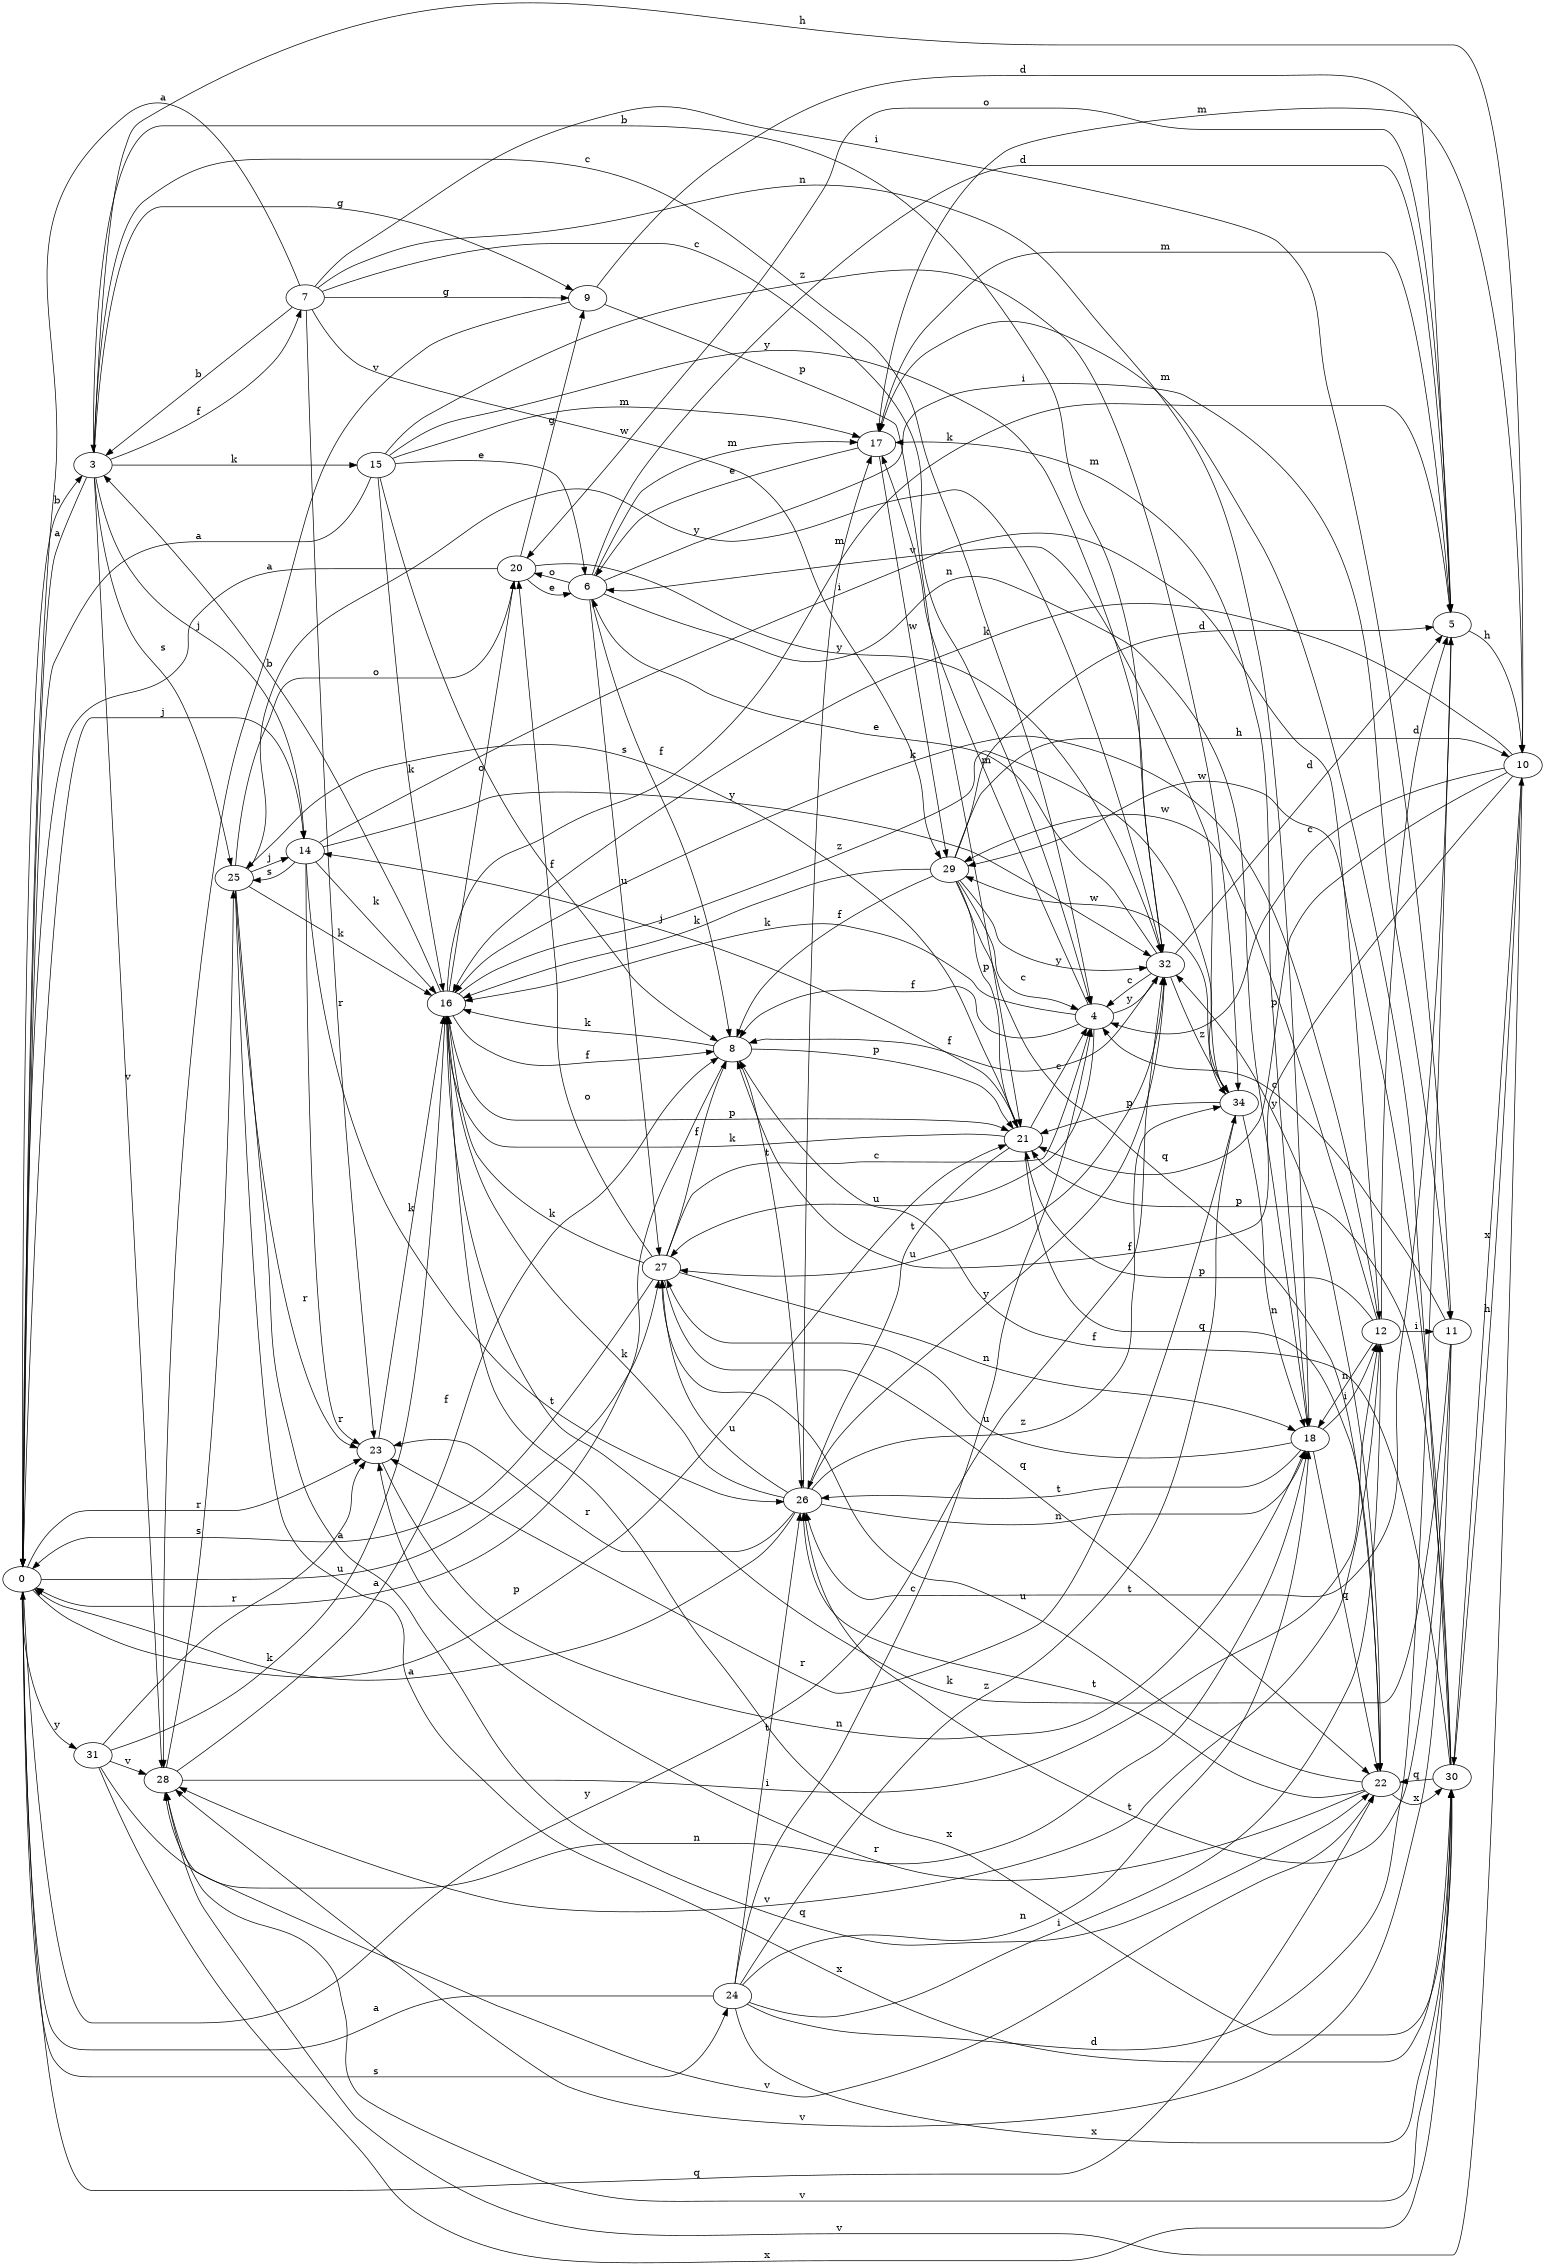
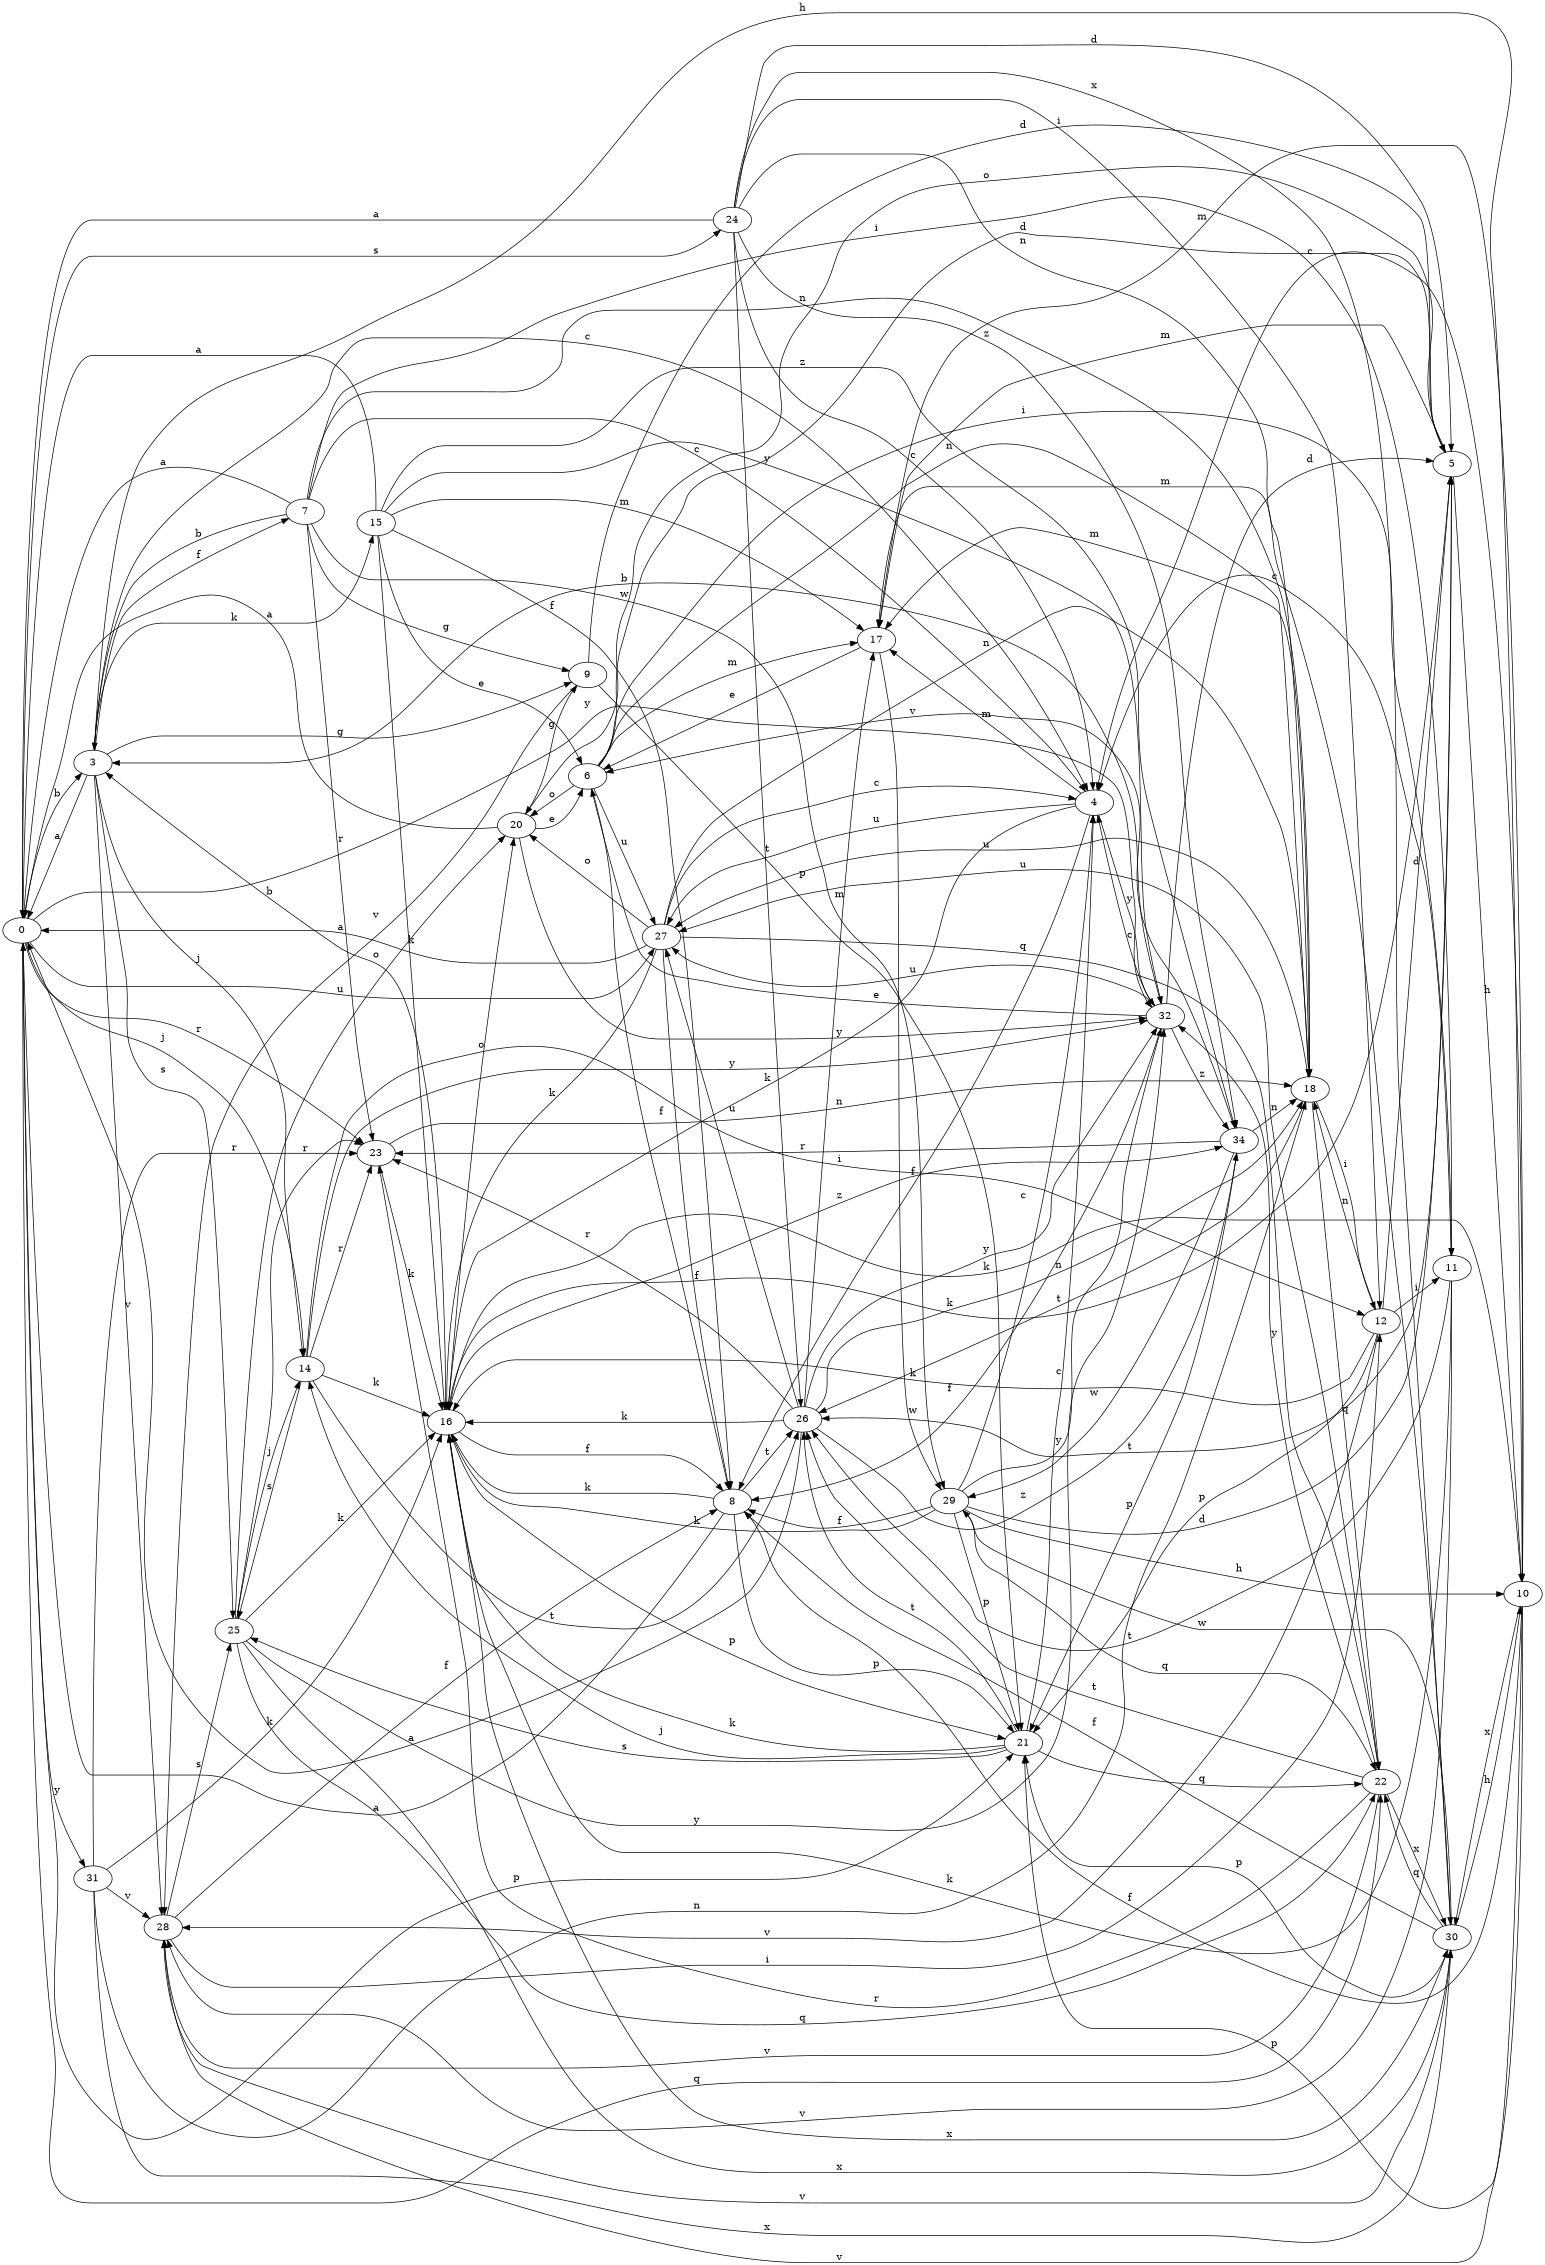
  strict digraph {
    rankdir=LR
    0
    3
    14
    21
    22
    23
    24
    27
    31
    32
    4
    7
    9
    10
    15
    25
    28
    16
    26
    12
    30
    18
    5
    34
    8
    20
    6
    17
    11
    29
    0 -> 3 [label=b]
    0 -> 14 [label=j]
    0 -> 21 [label=p]
    0 -> 22 [label=q]
    0 -> 23 [label=r]
    0 -> 24 [label=s]
    0 -> 27 [label=u]
    0 -> 31 [label=y]
    0 -> 32 [label=y]
    3 -> 0 [label=a]
    3 -> 14 [label=j]
    3 -> 4 [label=c]
    3 -> 7 [label=f]
    3 -> 9 [label=g]
    3 -> 10 [label=h]
    3 -> 15 [label=k]
    3 -> 25 [label=s]
    3 -> 28 [label=v]
    14 -> 23 [label=r]
    14 -> 32 [label=y]
    14 -> 25 [label=s]
    14 -> 16 [label=k]
    14 -> 26 [label=t]
    14 -> 12 [label=i]
    21 -> 14 [label=j]
    21 -> 22 [label=q]
    21 -> 4 [label=c]
    21 -> 25 [label=s]
    21 -> 16 [label=k]
    21 -> 26 [label=t]
    22 -> 23 [label=r]
    22 -> 27 [label=u]
    22 -> 32 [label=y]
    22 -> 28 [label=v]
    22 -> 26 [label=t]
    22 -> 30 [label=x]
    23 -> 16 [label=k]
    23 -> 18 [label=n]
    24 -> 0 [label=a]
    24 -> 4 [label=c]
    24 -> 26 [label=t]
    24 -> 12 [label=i]
    24 -> 30 [label=x]
    24 -> 18 [label=n]
    24 -> 5 [label=d]
    24 -> 34 [label=z]
    27 -> 0 [label=a]
    27 -> 22 [label=q]
    27 -> 4 [label=c]
    27 -> 16 [label=k]
    27 -> 18 [label=n]
    27 -> 8 [label=f]
    27 -> 20 [label=o]
    31 -> 23 [label=r]
    31 -> 28 [label=v]
    31 -> 16 [label=k]
    31 -> 30 [label=x]
    31 -> 18 [label=n]
    32 -> 3 [label=b]
    32 -> 27 [label=u]
    32 -> 4 [label=c]
    32 -> 5 [label=d]
    32 -> 34 [label=z]
    32 -> 8 [label=f]
    32 -> 6 [label=e]
    4 -> 27 [label=u]
    4 -> 32 [label=y]
    4 -> 16 [label=k]
    4 -> 8 [label=f]
    4 -> 17 [label=m]
    7 -> 0 [label=a]
    7 -> 3 [label=b]
    7 -> 23 [label=r]
    7 -> 4 [label=c]
    7 -> 9 [label=g]
    7 -> 18 [label=n]
    7 -> 11 [label=i]
    7 -> 29 [label=w]
    9 -> 21 [label=p]
    9 -> 28 [label=v]
    9 -> 5 [label=d]
    10 -> 21 [label=p]
    10 -> 4 [label=c]
    10 -> 28 [label=v]
    10 -> 16 [label=k]
    10 -> 30 [label=x]
    10 -> 8 [label=f]
    10 -> 17 [label=m]
    15 -> 0 [label=a]
    15 -> 32 [label=y]
    15 -> 16 [label=k]
    15 -> 34 [label=z]
    15 -> 8 [label=f]
    15 -> 6 [label=e]
    15 -> 17 [label=m]
    25 -> 14 [label=j]
    25 -> 22 [label=q]
    25 -> 23 [label=r]
    25 -> 32 [label=y]
    25 -> 16 [label=k]
    25 -> 30 [label=x]
    25 -> 20 [label=o]
    28 -> 25 [label=s]
    28 -> 12 [label=i]
    28 -> 8 [label=f]
    16 -> 3 [label=b]
    16 -> 21 [label=p]
    16 -> 30 [label=x]
    16 -> 34 [label=z]
    16 -> 8 [label=f]
    16 -> 20 [label=o]
    26 -> 0 [label=a]
    26 -> 23 [label=r]
    26 -> 27 [label=u]
    26 -> 32 [label=y]
    26 -> 16 [label=k]
    26 -> 18 [label=n]
    26 -> 34 [label=z]
    26 -> 17 [label=m]
    12 -> 21 [label=p]
    12 -> 28 [label=v]
    12 -> 16 [label=k]
    12 -> 18 [label=n]
    12 -> 5 [label=d]
    12 -> 11 [label=i]
-   12 -> 29 [label=w]
    30 -> 21 [label=p]
    30 -> 22 [label=q]
    30 -> 10 [label=h]
    30 -> 28 [label=v]
    30 -> 8 [label=f]
    30 -> 17 [label=m]
    30 -> 29 [label=w]
    18 -> 22 [label=q]
    18 -> 27 [label=u]
    18 -> 26 [label=t]
    18 -> 12 [label=i]
    18 -> 17 [label=m]
    5 -> 10 [label=h]
-   16 -> 5 [label=k]
+   5 -> 16 [label=k]
    5 -> 26 [label=t]
    5 -> 20 [label=o]
    5 -> 17 [label=m]
    34 -> 21 [label=p]
    34 -> 23 [label=r]
    34 -> 18 [label=n]
    34 -> 6 [label=v]
    34 -> 29 [label=w]
    8 -> 0 [label=a]
    8 -> 21 [label=p]
    8 -> 16 [label=k]
    8 -> 26 [label=t]
    20 -> 0 [label=a]
    20 -> 32 [label=y]
    20 -> 9 [label=g]
    20 -> 6 [label=e]
    6 -> 27 [label=u]
    6 -> 18 [label=n]
    6 -> 5 [label=d]
    6 -> 8 [label=f]
    6 -> 20 [label=o]
    6 -> 17 [label=m]
    6 -> 11 [label=i]
    17 -> 6 [label=e]
    17 -> 29 [label=w]
    11 -> 4 [label=c]
    11 -> 28 [label=v]
    11 -> 16 [label=k]
    11 -> 26 [label=t]
    29 -> 21 [label=p]
    29 -> 22 [label=q]
    29 -> 32 [label=y]
    29 -> 4 [label=c]
    29 -> 10 [label=h]
    29 -> 16 [label=k]
    29 -> 5 [label=d]
    29 -> 8 [label=f]
  }
